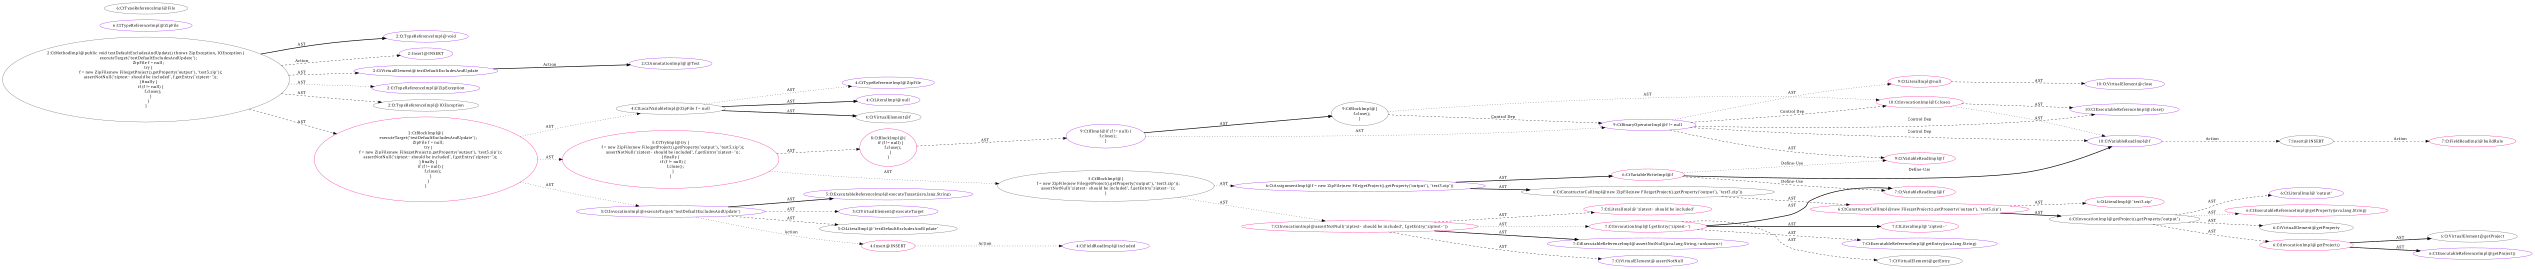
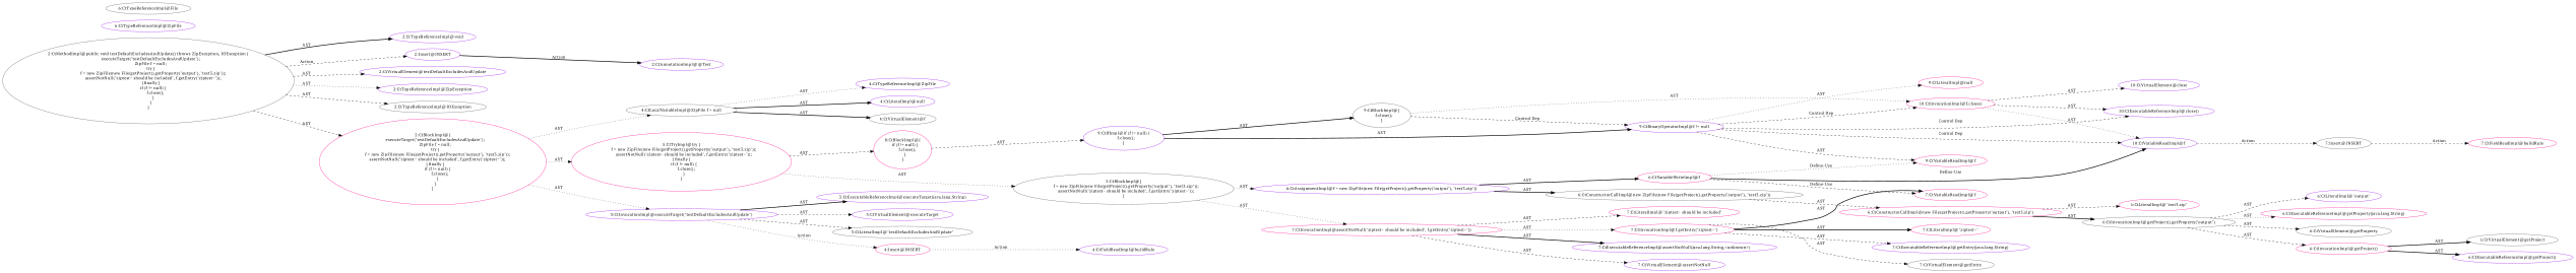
  digraph {
    fontname="PT Serif"
    rankdir=LR
    node [color=purple fontname="PT Serif" shape=ellipse]
    edge [fontname="PT Serif" style=dashed]
    n1 [label="2:CtTypeReferenceImpl@void"]
    n2 [label="2:CtVirtualElement@testDefaultExcludesAndUpdate"]
    n3 [label="2:CtTypeReferenceImpl@ZipException"]
    n4 [color=gray40 label="2:CtTypeReferenceImpl@IOException"]
    n5 [label="3:CtExecutableReferenceImpl@executeTarget(java.lang.String)"]
    n6 [label="3:CtVirtualElement@executeTarget"]
    n7 [color=gray40 label="3:CtLiteralImpl@\"testDefaultExcludesAndUpdate\""]
    n8 [label="3:CtInvocationImpl@executeTarget(\"testDefaultExcludesAndUpdate\")"]
    n9 [color=deeppink label="4:Insert@INSERT"]
-   n10 [label="4:CtFieldReadImpl@included"]
+   n10 [label="4:CtFieldReadImpl@buildRule"]
    n11 [label="4:CtTypeReferenceImpl@ZipFile"]
    n12 [label="4:CtLiteralImpl@null"]
    n13 [color=gray40 label="4:CtVirtualElement@f"]
    n14 [color=gray40 label="4:CtLocalVariableImpl@ZipFile f = null"]
    n15 [color=deeppink label="6:CtVariableWriteImpl@f"]
    n16 [color=deeppink label="7:CtVariableReadImpl@f"]
    n17 [color=deeppink label="9:CtVariableReadImpl@f"]
    n18 [label="10:CtVariableReadImpl@f"]
    n19 [color=gray40 label="7:Insert@INSERT"]
    n20 [label="6:CtTypeReferenceImpl@ZipFile"]
    n21 [color=gray40 label="6:CtTypeReferenceImpl@File"]
    n22 [color=deeppink label="6:CtExecutableReferenceImpl@getProperty(java.lang.String)"]
    n23 [color=gray40 label="6:CtVirtualElement@getProperty"]
    n24 [label="6:CtExecutableReferenceImpl@getProject()"]
    n25 [color=gray40 label="6:CtVirtualElement@getProject"]
    n26 [color=deeppink label="6:CtInvocationImpl@getProject()"]
    n27 [color=deeppink label="7:CtFieldReadImpl@buildRule"]
    n28 [label="6:CtLiteralImpl@\"output\""]
    n29 [color=gray40 label="6:CtInvocationImpl@getProject().getProperty(\"output\")"]
    n30 [color=deeppink label="6:CtLiteralImpl@\"test3.zip\""]
    n31 [color=deeppink label="6:CtConstructorCallImpl@new File(getProject().getProperty(\"output\"), \"test3.zip\")"]
    n32 [color=gray40 label="6:CtConstructorCallImpl@new ZipFile(new File(getProject().getProperty(\"output\"), \"test3.zip\"))"]
    n33 [label="6:CtAssignmentImpl@f = new ZipFile(new File(getProject().getProperty(\"output\"), \"test3.zip\"))"]
    n34 [label="7:CtExecutableReferenceImpl@assertNotNull(java.lang.String,<unknown>)"]
    n35 [label="7:CtVirtualElement@assertNotNull"]
    n36 [color=deeppink label="7:CtLiteralImpl@\"ziptest~ should be included\""]
    n37 [label="7:CtExecutableReferenceImpl@getEntry(java.lang.String)"]
    n38 [color=gray40 label="7:CtVirtualElement@getEntry"]
    n39 [color=deeppink label="7:CtLiteralImpl@\"ziptest~\""]
    n40 [color=deeppink label="7:CtInvocationImpl@f.getEntry(\"ziptest~\")"]
    n41 [color=deeppink label="7:CtInvocationImpl@assertNotNull(\"ziptest~ should be included\", f.getEntry(\"ziptest~\"))"]
    n42 [color=gray40 label="5:CtBlockImpl@\{\n    f = new ZipFile(new File(getProject().getProperty(\"output\"), \"test3.zip\"));\n    assertNotNull(\"ziptest~ should be included\", f.getEntry(\"ziptest~\"));\n\}"]
    n43 [color=deeppink label="9:CtLiteralImpl@null"]
    n44 [label="9:CtBinaryOperatorImpl@f != null"]
    n45 [label="10:CtExecutableReferenceImpl@close()"]
    n46 [color=deeppink label="10:CtInvocationImpl@f.close()"]
    n47 [label="10:CtVirtualElement@close"]
    n48 [color=gray40 label="9:CtBlockImpl@\{\n    f.close();\n\}"]
    n49 [label="9:CtIfImpl@if (f != null) \{\n    f.close();\n\}"]
    n50 [color=deeppink label="8:CtBlockImpl@\{\n    if (f != null) \{\n        f.close();\n    \}\n\}"]
    n51 [color=deeppink label="5:CtTryImpl@try \{\n    f = new ZipFile(new File(getProject().getProperty(\"output\"), \"test3.zip\"));\n    assertNotNull(\"ziptest~ should be included\", f.getEntry(\"ziptest~\"));\n\} finally \{\n    if (f != null) \{\n        f.close();\n    \}\n\}"]
    n52 [color=deeppink label="2:CtBlockImpl@\{\n    executeTarget(\"testDefaultExcludesAndUpdate\");\n    ZipFile f = null;\n    try \{\n        f = new ZipFile(new File(getProject().getProperty(\"output\"), \"test3.zip\"));\n        assertNotNull(\"ziptest~ should be included\", f.getEntry(\"ziptest~\"));\n    \} finally \{\n        if (f != null) \{\n            f.close();\n        \}\n    \}\n\}"]
    n53 [color=gray40 label="2:CtMethodImpl@public void testDefaultExcludesAndUpdate() throws ZipException, IOException \{\n    executeTarget(\"testDefaultExcludesAndUpdate\");\n    ZipFile f = null;\n    try \{\n        f = new ZipFile(new File(getProject().getProperty(\"output\"), \"test3.zip\"));\n        assertNotNull(\"ziptest~ should be included\", f.getEntry(\"ziptest~\"));\n    \} finally \{\n        if (f != null) \{\n            f.close();\n        \}\n    \}\n\}"]
    n54 [label="2:Insert@INSERT"]
    n55 [label="2:CtAnnotationImpl@@Test"]
    n8 -> n5 [label=AST style=bold]
    n8 -> n6 [label=AST]
    n8 -> n7 [label=AST]
    n8 -> n9 [label=Action style=dotted]
    n9 -> n10 [label=Action style=dotted]
    n14 -> n11 [label=AST style=dotted]
    n14 -> n12 [label=AST style=bold]
    n14 -> n13 [label=AST style=bold]
    n15 -> n16 [label="Define-Use"]
    n15 -> n17 [label="Define-Use" style=dotted]
    n15 -> n18 [label="Define-Use" style=bold]
    n18 -> n19 [label=Action]
    n19 -> n27 [label=Action]
    n26 -> n24 [label=AST style=bold]
    n26 -> n25 [label=AST style=bold]
    n29 -> n22 [label=AST style=dotted]
    n29 -> n23 [label=AST]
    n29 -> n26 [label=AST]
    n29 -> n28 [label=AST]
    n31 -> n29 [label=AST style=bold]
    n31 -> n30 [label=AST]
    n32 -> n31 [label=AST]
    n33 -> n15 [label=AST style=bold]
    n33 -> n32 [label=AST style=bold]
    n40 -> n16 [label=AST style=bold]
    n40 -> n37 [label=AST]
    n40 -> n38 [label=AST]
    n40 -> n39 [label=AST style=bold]
    n41 -> n34 [label=AST style=bold]
    n41 -> n35 [label=AST]
    n41 -> n36 [label=AST]
    n41 -> n40 [label=AST style=dotted]
    n42 -> n33 [label=AST style=dotted]
    n42 -> n41 [label=AST style=dotted]
    n44 -> n17 [label=AST]
    n44 -> n18 [label="Control Dep"]
    n44 -> n43 [label=AST style=dotted]
    n44 -> n45 [label="Control Dep"]
    n44 -> n46 [label="Control Dep"]
    n46 -> n18 [label=AST style=dotted]
    n46 -> n45 [label=AST]
-   n43 -> n47 [label=AST]
+   n46 -> n47 [label=AST]
    n48 -> n44 [label="Control Dep"]
    n48 -> n46 [label=AST style=dotted]
-   n49 -> n44 [label=AST style=dotted]
+   n49 -> n44 [label=AST style=bold]
    n49 -> n48 [label=AST style=bold]
    n50 -> n49 [label=AST]
    n51 -> n42 [label=AST style=dotted]
    n51 -> n50 [label=AST]
    n52 -> n8 [label=AST style=dotted]
    n52 -> n14 [label=AST style=dotted]
    n52 -> n51 [label=AST style=dotted]
    n53 -> n1 [label=AST style=bold]
    n53 -> n2 [label=AST]
    n53 -> n3 [label=AST style=dotted]
    n53 -> n4 [label=AST]
    n53 -> n52 [label=AST]
    n53 -> n54 [label=Action]
-   n2 -> n55 [label=Action style=bold]
+   n54 -> n55 [label=Action style=bold]
  }
